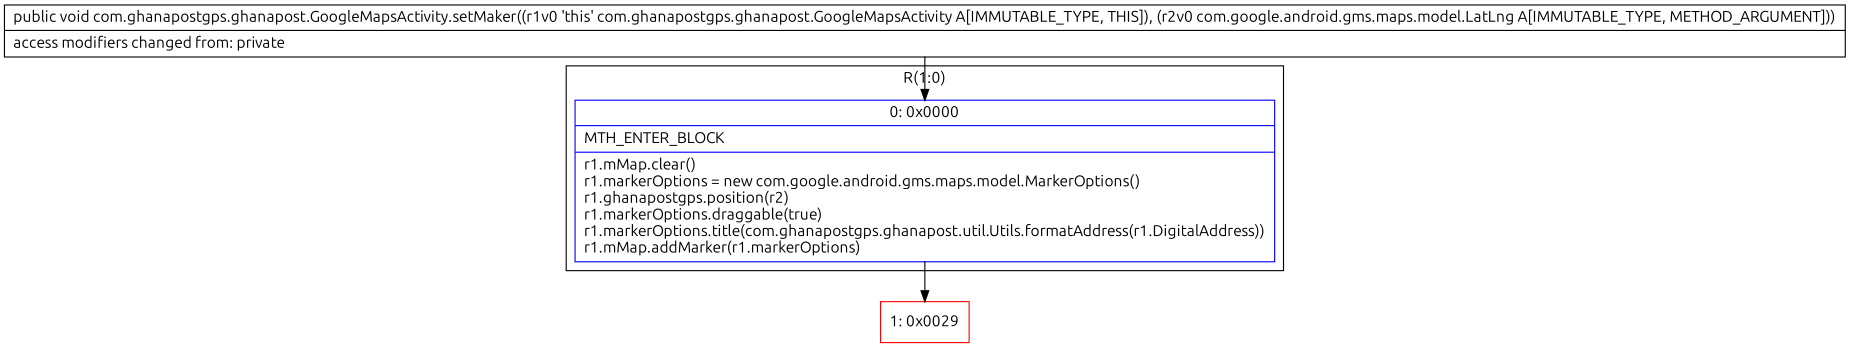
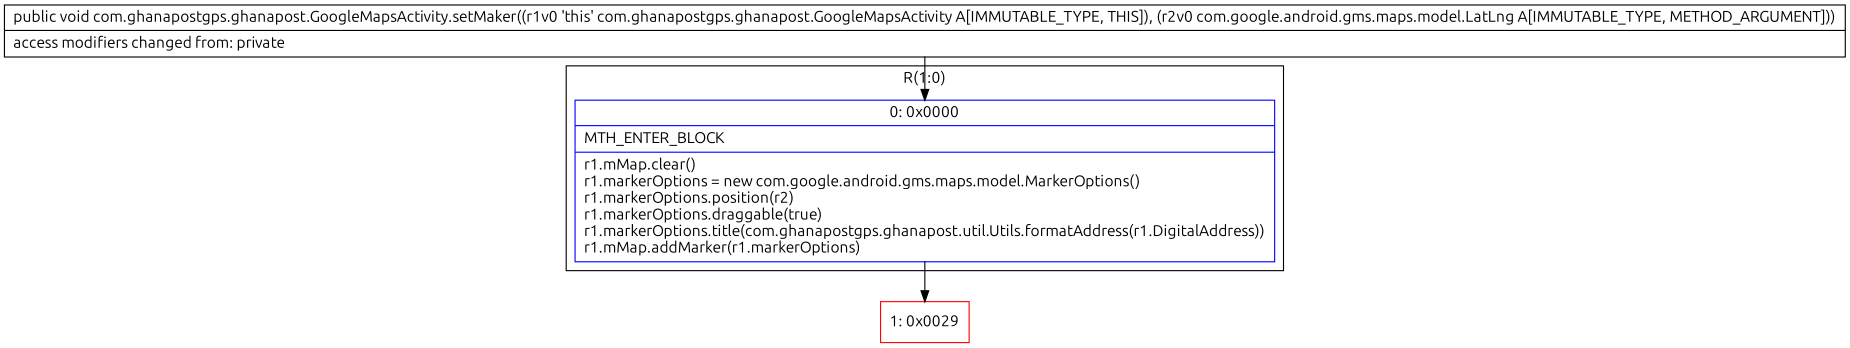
  digraph {
    fontname=Ubuntu
    node [shape=record fontname=Ubuntu]
    edge [fontname=Ubuntu]
-   n1 [color=blue label="{0\:\ 0x0000|MTH_ENTER_BLOCK\l|r1.mMap.clear()\lr1.markerOptions = new com.google.android.gms.maps.model.MarkerOptions()\lr1.ghanapostgps.position(r2)\lr1.markerOptions.draggable(true)\lr1.markerOptions.title(com.ghanapostgps.ghanapost.util.Utils.formatAddress(r1.DigitalAddress))\lr1.mMap.addMarker(r1.markerOptions)\l}"]
+   n1 [color=blue label="{0\:\ 0x0000|MTH_ENTER_BLOCK\l|r1.mMap.clear()\lr1.markerOptions = new com.google.android.gms.maps.model.MarkerOptions()\lr1.markerOptions.position(r2)\lr1.markerOptions.draggable(true)\lr1.markerOptions.title(com.ghanapostgps.ghanapost.util.Utils.formatAddress(r1.DigitalAddress))\lr1.mMap.addMarker(r1.markerOptions)\l}"]
    n2 [color=red label="{1\:\ 0x0029}"]
    n3 [label="{public void com.ghanapostgps.ghanapost.GoogleMapsActivity.setMaker((r1v0 'this' com.ghanapostgps.ghanapost.GoogleMapsActivity A[IMMUTABLE_TYPE, THIS]), (r2v0 com.google.android.gms.maps.model.LatLng A[IMMUTABLE_TYPE, METHOD_ARGUMENT]))  | access modifiers changed from: private\l}"]
    subgraph cluster_1 {
      label="R(1:0)"
      n1
    }
    n1 -> n2
    n3 -> n1
  }
